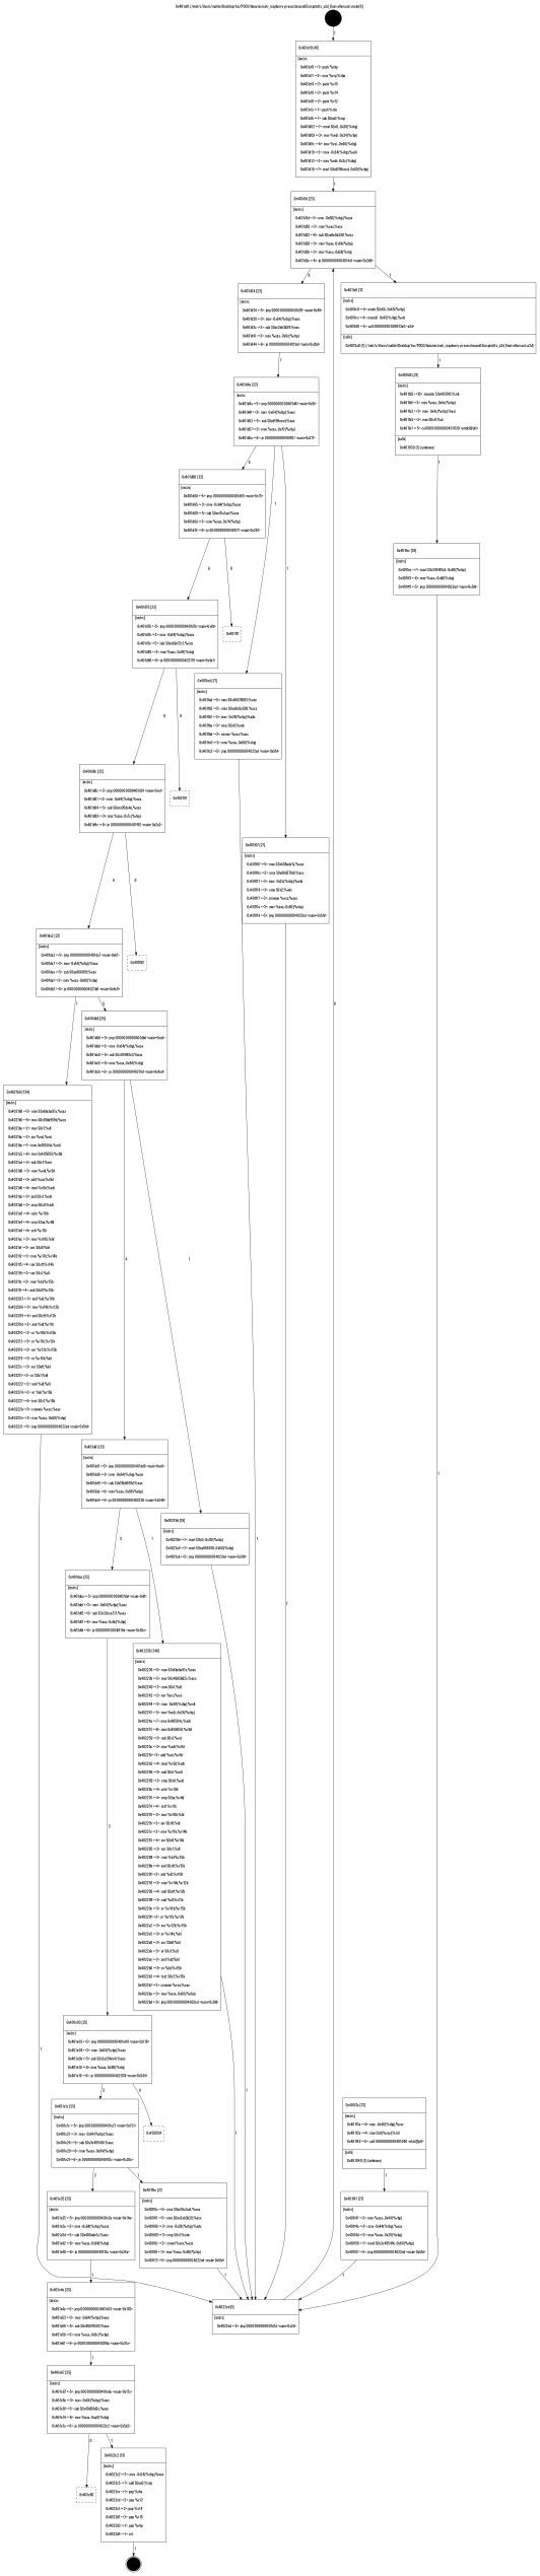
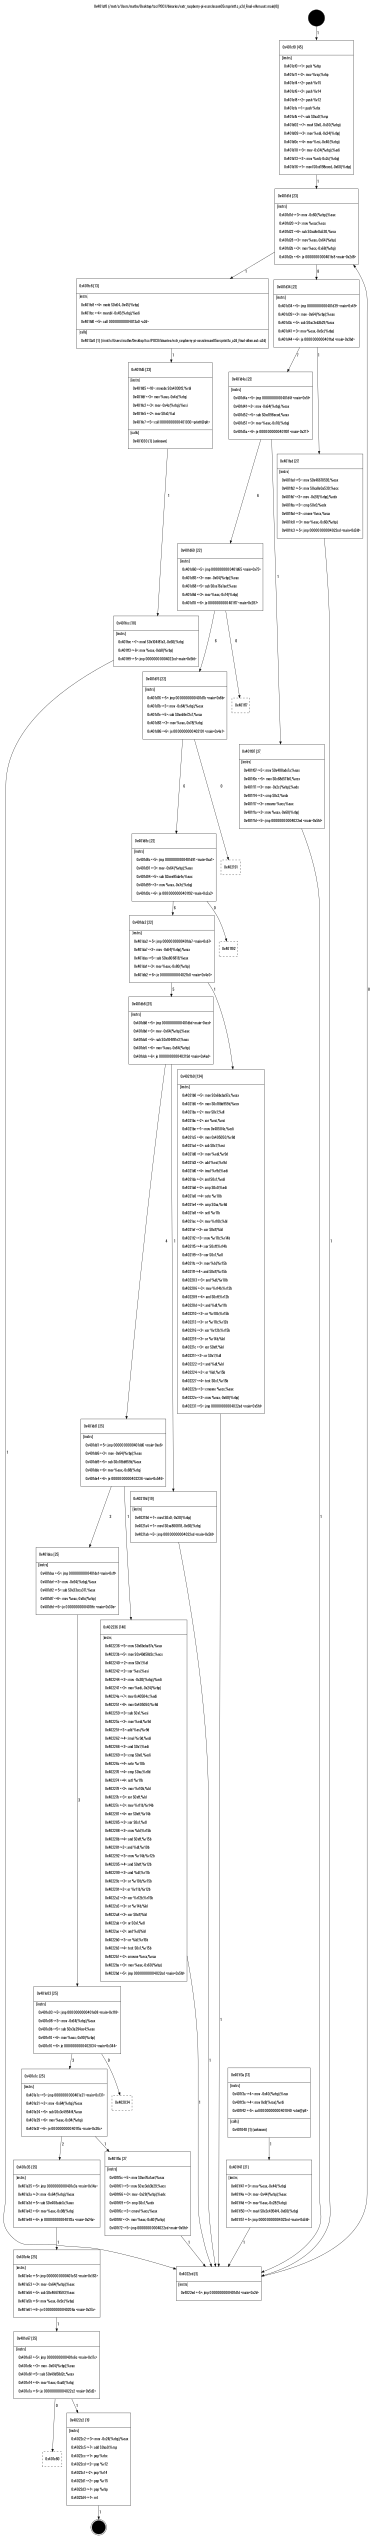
  digraph {
    fontname=Oswald
    label="0x401cf0 (/mnt/c/Users/mathe/Desktop/tcc/POCII/binaries/extr_raspberry-pi-ossrclesson05srcprintf.c_a2d_Final-ollvm.out::main(0))"
    labelloc=t
    node [fontname=Oswald shape=record]
    edge [fontname=Oswald]
    Entry [fillcolor=black height=0.3 shape=circle style=filled width=0.3]
    n2 [label="{\n     0x401cf0 [45]\l\n     | [instrs]\l\n     &nbsp;&nbsp;0x401cf0 \<+1\>: push %rbp\l\n     &nbsp;&nbsp;0x401cf1 \<+3\>: mov %rsp,%rbp\l\n     &nbsp;&nbsp;0x401cf4 \<+2\>: push %r15\l\n     &nbsp;&nbsp;0x401cf6 \<+2\>: push %r14\l\n     &nbsp;&nbsp;0x401cf8 \<+2\>: push %r12\l\n     &nbsp;&nbsp;0x401cfa \<+1\>: push %rbx\l\n     &nbsp;&nbsp;0x401cfb \<+7\>: sub $0xa0,%rsp\l\n     &nbsp;&nbsp;0x401d02 \<+7\>: movl $0x0,-0x30(%rbp)\l\n     &nbsp;&nbsp;0x401d09 \<+3\>: mov %edi,-0x34(%rbp)\l\n     &nbsp;&nbsp;0x401d0c \<+4\>: mov %rsi,-0x40(%rbp)\l\n     &nbsp;&nbsp;0x401d10 \<+3\>: mov -0x34(%rbp),%edi\l\n     &nbsp;&nbsp;0x401d13 \<+3\>: mov %edi,-0x2c(%rbp)\l\n     &nbsp;&nbsp;0x401d16 \<+7\>: movl $0xd198eced,-0x60(%rbp)\l\n  }"]
    n3 [label="{\n     0x401d1d [23]\l\n     | [instrs]\l\n     &nbsp;&nbsp;0x401d1d \<+3\>: mov -0x60(%rbp),%eax\l\n     &nbsp;&nbsp;0x401d20 \<+2\>: mov %eax,%ecx\l\n     &nbsp;&nbsp;0x401d22 \<+6\>: sub $0xa8e0a530,%ecx\l\n     &nbsp;&nbsp;0x401d28 \<+3\>: mov %eax,-0x64(%rbp)\l\n     &nbsp;&nbsp;0x401d2b \<+3\>: mov %ecx,-0x68(%rbp)\l\n     &nbsp;&nbsp;0x401d2e \<+6\>: je 0000000000401fc8 \<main+0x2d8\>\l\n  }"]
    n4 [label="{\n     0x401fc8 [13]\l\n     | [instrs]\l\n     &nbsp;&nbsp;0x401fc8 \<+4\>: movb $0x64,-0x45(%rbp)\l\n     &nbsp;&nbsp;0x401fcc \<+4\>: movsbl -0x45(%rbp),%edi\l\n     &nbsp;&nbsp;0x401fd0 \<+5\>: call 00000000004013a0 \<a2d\>\l\n     | [calls]\l\n     &nbsp;&nbsp;0x4013a0 \{1\} (/mnt/c/Users/mathe/Desktop/tcc/POCII/binaries/extr_raspberry-pi-ossrclesson05srcprintf.c_a2d_Final-ollvm.out::a2d)\l\n  }"]
    n5 [label="{\n     0x401d34 [22]\l\n     | [instrs]\l\n     &nbsp;&nbsp;0x401d34 \<+5\>: jmp 0000000000401d39 \<main+0x49\>\l\n     &nbsp;&nbsp;0x401d39 \<+3\>: mov -0x64(%rbp),%eax\l\n     &nbsp;&nbsp;0x401d3c \<+5\>: sub $0xc3eb3b29,%eax\l\n     &nbsp;&nbsp;0x401d41 \<+3\>: mov %eax,-0x6c(%rbp)\l\n     &nbsp;&nbsp;0x401d44 \<+6\>: je 0000000000401fad \<main+0x2bd\>\l\n  }"]
    n6 [label="{\n     0x401fd5 [23]\l\n     | [instrs]\l\n     &nbsp;&nbsp;0x401fd5 \<+10\>: movabs $0x4030f2,%rdi\l\n     &nbsp;&nbsp;0x401fdf \<+3\>: mov %eax,-0x4c(%rbp)\l\n     &nbsp;&nbsp;0x401fe2 \<+3\>: mov -0x4c(%rbp),%esi\l\n     &nbsp;&nbsp;0x401fe5 \<+2\>: mov $0x0,%al\l\n     &nbsp;&nbsp;0x401fe7 \<+5\>: call 0000000000401030 \<printf@plt\>\l\n     | [calls]\l\n     &nbsp;&nbsp;0x401030 \{1\} (unknown)\l\n  }"]
    n7 [label="{\n     0x401fad [27]\l\n     | [instrs]\l\n     &nbsp;&nbsp;0x401fad \<+5\>: mov $0x46678593,%eax\l\n     &nbsp;&nbsp;0x401fb2 \<+5\>: mov $0xa8e0a530,%ecx\l\n     &nbsp;&nbsp;0x401fb7 \<+3\>: mov -0x28(%rbp),%edx\l\n     &nbsp;&nbsp;0x401fba \<+3\>: cmp $0x0,%edx\l\n     &nbsp;&nbsp;0x401fbd \<+3\>: cmove %ecx,%eax\l\n     &nbsp;&nbsp;0x401fc0 \<+3\>: mov %eax,-0x60(%rbp)\l\n     &nbsp;&nbsp;0x401fc3 \<+5\>: jmp 00000000004022ed \<main+0x5fd\>\l\n  }"]
    n8 [label="{\n     0x401d4a [22]\l\n     | [instrs]\l\n     &nbsp;&nbsp;0x401d4a \<+5\>: jmp 0000000000401d4f \<main+0x5f\>\l\n     &nbsp;&nbsp;0x401d4f \<+3\>: mov -0x64(%rbp),%eax\l\n     &nbsp;&nbsp;0x401d52 \<+5\>: sub $0xd198eced,%eax\l\n     &nbsp;&nbsp;0x401d57 \<+3\>: mov %eax,-0x70(%rbp)\l\n     &nbsp;&nbsp;0x401d5a \<+6\>: je 0000000000401f07 \<main+0x217\>\l\n  }"]
    n9 [label="{\n     0x401fec [18]\l\n     | [instrs]\l\n     &nbsp;&nbsp;0x401fec \<+7\>: movl $0x104f81e3,-0x60(%rbp)\l\n     &nbsp;&nbsp;0x401ff3 \<+6\>: mov %eax,-0xb8(%rbp)\l\n     &nbsp;&nbsp;0x401ff9 \<+5\>: jmp 00000000004022ed \<main+0x5fd\>\l\n  }"]
    n10 [label="{\n     0x4022ed [5]\l\n     | [instrs]\l\n     &nbsp;&nbsp;0x4022ed \<+5\>: jmp 0000000000401d1d \<main+0x2d\>\l\n  }"]
    n11 [label="{\n     0x401f07 [27]\l\n     | [instrs]\l\n     &nbsp;&nbsp;0x401f07 \<+5\>: mov $0x408ade7a,%eax\l\n     &nbsp;&nbsp;0x401f0c \<+5\>: mov $0x68d571b6,%ecx\l\n     &nbsp;&nbsp;0x401f11 \<+3\>: mov -0x2c(%rbp),%edx\l\n     &nbsp;&nbsp;0x401f14 \<+3\>: cmp $0x2,%edx\l\n     &nbsp;&nbsp;0x401f17 \<+3\>: cmovne %ecx,%eax\l\n     &nbsp;&nbsp;0x401f1a \<+3\>: mov %eax,-0x60(%rbp)\l\n     &nbsp;&nbsp;0x401f1d \<+5\>: jmp 00000000004022ed \<main+0x5fd\>\l\n  }"]
    n12 [label="{\n     0x401d60 [22]\l\n     | [instrs]\l\n     &nbsp;&nbsp;0x401d60 \<+5\>: jmp 0000000000401d65 \<main+0x75\>\l\n     &nbsp;&nbsp;0x401d65 \<+3\>: mov -0x64(%rbp),%eax\l\n     &nbsp;&nbsp;0x401d68 \<+5\>: sub $0xe76a1aef,%eax\l\n     &nbsp;&nbsp;0x401d6d \<+3\>: mov %eax,-0x74(%rbp)\l\n     &nbsp;&nbsp;0x401d70 \<+6\>: je 0000000000401f77 \<main+0x287\>\l\n  }"]
    Exit [fillcolor=black height=0.3 peripheries=2 shape=circle style=filled width=0.3]
    n14 [label="{\n     0x401f77\l\n  }" style=dashed]
    n15 [label="{\n     0x401d76 [22]\l\n     | [instrs]\l\n     &nbsp;&nbsp;0x401d76 \<+5\>: jmp 0000000000401d7b \<main+0x8b\>\l\n     &nbsp;&nbsp;0x401d7b \<+3\>: mov -0x64(%rbp),%eax\l\n     &nbsp;&nbsp;0x401d7e \<+5\>: sub $0xeb9e72c7,%eax\l\n     &nbsp;&nbsp;0x401d83 \<+3\>: mov %eax,-0x78(%rbp)\l\n     &nbsp;&nbsp;0x401d86 \<+6\>: je 0000000000402191 \<main+0x4a1\>\l\n  }"]
    n16 [label="{\n     0x401e80\l\n  }" style=dashed]
    n17 [label="{\n     0x402191\l\n  }" style=dashed]
    n18 [label="{\n     0x401d8c [22]\l\n     | [instrs]\l\n     &nbsp;&nbsp;0x401d8c \<+5\>: jmp 0000000000401d91 \<main+0xa1\>\l\n     &nbsp;&nbsp;0x401d91 \<+3\>: mov -0x64(%rbp),%eax\l\n     &nbsp;&nbsp;0x401d94 \<+5\>: sub $0xee95da4e,%eax\l\n     &nbsp;&nbsp;0x401d99 \<+3\>: mov %eax,-0x7c(%rbp)\l\n     &nbsp;&nbsp;0x401d9c \<+6\>: je 0000000000401f92 \<main+0x2a2\>\l\n  }"]
    n19 [label="{\n     0x4022c2 [19]\l\n     | [instrs]\l\n     &nbsp;&nbsp;0x4022c2 \<+3\>: mov -0x24(%rbp),%eax\l\n     &nbsp;&nbsp;0x4022c5 \<+7\>: add $0xa0,%rsp\l\n     &nbsp;&nbsp;0x4022cc \<+1\>: pop %rbx\l\n     &nbsp;&nbsp;0x4022cd \<+2\>: pop %r12\l\n     &nbsp;&nbsp;0x4022cf \<+2\>: pop %r14\l\n     &nbsp;&nbsp;0x4022d1 \<+2\>: pop %r15\l\n     &nbsp;&nbsp;0x4022d3 \<+1\>: pop %rbp\l\n     &nbsp;&nbsp;0x4022d4 \<+1\>: ret\l\n  }"]
    n20 [label="{\n     0x401f92\l\n  }" style=dashed]
    n21 [label="{\n     0x401da2 [22]\l\n     | [instrs]\l\n     &nbsp;&nbsp;0x401da2 \<+5\>: jmp 0000000000401da7 \<main+0xb7\>\l\n     &nbsp;&nbsp;0x401da7 \<+3\>: mov -0x64(%rbp),%eax\l\n     &nbsp;&nbsp;0x401daa \<+5\>: sub $0xa806818,%eax\l\n     &nbsp;&nbsp;0x401daf \<+3\>: mov %eax,-0x80(%rbp)\l\n     &nbsp;&nbsp;0x401db2 \<+6\>: je 00000000004021b0 \<main+0x4c0\>\l\n  }"]
    n22 [label="{\n     0x401e67 [25]\l\n     | [instrs]\l\n     &nbsp;&nbsp;0x401e67 \<+5\>: jmp 0000000000401e6c \<main+0x17c\>\l\n     &nbsp;&nbsp;0x401e6c \<+3\>: mov -0x64(%rbp),%eax\l\n     &nbsp;&nbsp;0x401e6f \<+5\>: sub $0x49d58d2c,%eax\l\n     &nbsp;&nbsp;0x401e74 \<+6\>: mov %eax,-0xa0(%rbp)\l\n     &nbsp;&nbsp;0x401e7a \<+6\>: je 00000000004022c2 \<main+0x5d2\>\l\n  }"]
    n23 [label="{\n     0x4021b0 [134]\l\n     | [instrs]\l\n     &nbsp;&nbsp;0x4021b0 \<+5\>: mov $0x6bcba97a,%eax\l\n     &nbsp;&nbsp;0x4021b5 \<+5\>: mov $0x18bb959d,%ecx\l\n     &nbsp;&nbsp;0x4021ba \<+2\>: mov $0x1,%dl\l\n     &nbsp;&nbsp;0x4021bc \<+2\>: xor %esi,%esi\l\n     &nbsp;&nbsp;0x4021be \<+7\>: mov 0x40504c,%edi\l\n     &nbsp;&nbsp;0x4021c5 \<+8\>: mov 0x405050,%r8d\l\n     &nbsp;&nbsp;0x4021cd \<+3\>: sub $0x1,%esi\l\n     &nbsp;&nbsp;0x4021d0 \<+3\>: mov %edi,%r9d\l\n     &nbsp;&nbsp;0x4021d3 \<+3\>: add %esi,%r9d\l\n     &nbsp;&nbsp;0x4021d6 \<+4\>: imul %r9d,%edi\l\n     &nbsp;&nbsp;0x4021da \<+3\>: and $0x1,%edi\l\n     &nbsp;&nbsp;0x4021dd \<+3\>: cmp $0x0,%edi\l\n     &nbsp;&nbsp;0x4021e0 \<+4\>: sete %r10b\l\n     &nbsp;&nbsp;0x4021e4 \<+4\>: cmp $0xa,%r8d\l\n     &nbsp;&nbsp;0x4021e8 \<+4\>: setl %r11b\l\n     &nbsp;&nbsp;0x4021ec \<+3\>: mov %r10b,%bl\l\n     &nbsp;&nbsp;0x4021ef \<+3\>: xor $0xff,%bl\l\n     &nbsp;&nbsp;0x4021f2 \<+3\>: mov %r11b,%r14b\l\n     &nbsp;&nbsp;0x4021f5 \<+4\>: xor $0xff,%r14b\l\n     &nbsp;&nbsp;0x4021f9 \<+3\>: xor $0x1,%dl\l\n     &nbsp;&nbsp;0x4021fc \<+3\>: mov %bl,%r15b\l\n     &nbsp;&nbsp;0x4021ff \<+4\>: and $0xff,%r15b\l\n     &nbsp;&nbsp;0x402203 \<+3\>: and %dl,%r10b\l\n     &nbsp;&nbsp;0x402206 \<+3\>: mov %r14b,%r12b\l\n     &nbsp;&nbsp;0x402209 \<+4\>: and $0xff,%r12b\l\n     &nbsp;&nbsp;0x40220d \<+3\>: and %dl,%r11b\l\n     &nbsp;&nbsp;0x402210 \<+3\>: or %r10b,%r15b\l\n     &nbsp;&nbsp;0x402213 \<+3\>: or %r11b,%r12b\l\n     &nbsp;&nbsp;0x402216 \<+3\>: xor %r12b,%r15b\l\n     &nbsp;&nbsp;0x402219 \<+3\>: or %r14b,%bl\l\n     &nbsp;&nbsp;0x40221c \<+3\>: xor $0xff,%bl\l\n     &nbsp;&nbsp;0x40221f \<+3\>: or $0x1,%dl\l\n     &nbsp;&nbsp;0x402222 \<+2\>: and %dl,%bl\l\n     &nbsp;&nbsp;0x402224 \<+3\>: or %bl,%r15b\l\n     &nbsp;&nbsp;0x402227 \<+4\>: test $0x1,%r15b\l\n     &nbsp;&nbsp;0x40222b \<+3\>: cmovne %ecx,%eax\l\n     &nbsp;&nbsp;0x40222e \<+3\>: mov %eax,-0x60(%rbp)\l\n     &nbsp;&nbsp;0x402231 \<+5\>: jmp 00000000004022ed \<main+0x5fd\>\l\n  }"]
    n24 [label="{\n     0x401db8 [25]\l\n     | [instrs]\l\n     &nbsp;&nbsp;0x401db8 \<+5\>: jmp 0000000000401dbd \<main+0xcd\>\l\n     &nbsp;&nbsp;0x401dbd \<+3\>: mov -0x64(%rbp),%eax\l\n     &nbsp;&nbsp;0x401dc0 \<+5\>: sub $0x104f81e3,%eax\l\n     &nbsp;&nbsp;0x401dc5 \<+6\>: mov %eax,-0x84(%rbp)\l\n     &nbsp;&nbsp;0x401dcb \<+6\>: je 000000000040219d \<main+0x4ad\>\l\n  }"]
    n25 [label="{\n     0x40219d [19]\l\n     | [instrs]\l\n     &nbsp;&nbsp;0x40219d \<+7\>: movl $0x0,-0x30(%rbp)\l\n     &nbsp;&nbsp;0x4021a4 \<+7\>: movl $0xa806818,-0x60(%rbp)\l\n     &nbsp;&nbsp;0x4021ab \<+5\>: jmp 00000000004022ed \<main+0x5fd\>\l\n  }"]
    n26 [label="{\n     0x401dd1 [25]\l\n     | [instrs]\l\n     &nbsp;&nbsp;0x401dd1 \<+5\>: jmp 0000000000401dd6 \<main+0xe6\>\l\n     &nbsp;&nbsp;0x401dd6 \<+3\>: mov -0x64(%rbp),%eax\l\n     &nbsp;&nbsp;0x401dd9 \<+5\>: sub $0x18bb959d,%eax\l\n     &nbsp;&nbsp;0x401dde \<+6\>: mov %eax,-0x88(%rbp)\l\n     &nbsp;&nbsp;0x401de4 \<+6\>: je 0000000000402236 \<main+0x546\>\l\n  }"]
    n27 [label="{\n     0x402236 [140]\l\n     | [instrs]\l\n     &nbsp;&nbsp;0x402236 \<+5\>: mov $0x6bcba97a,%eax\l\n     &nbsp;&nbsp;0x40223b \<+5\>: mov $0x49d58d2c,%ecx\l\n     &nbsp;&nbsp;0x402240 \<+2\>: mov $0x1,%dl\l\n     &nbsp;&nbsp;0x402242 \<+2\>: xor %esi,%esi\l\n     &nbsp;&nbsp;0x402244 \<+3\>: mov -0x30(%rbp),%edi\l\n     &nbsp;&nbsp;0x402247 \<+3\>: mov %edi,-0x24(%rbp)\l\n     &nbsp;&nbsp;0x40224a \<+7\>: mov 0x40504c,%edi\l\n     &nbsp;&nbsp;0x402251 \<+8\>: mov 0x405050,%r8d\l\n     &nbsp;&nbsp;0x402259 \<+3\>: sub $0x1,%esi\l\n     &nbsp;&nbsp;0x40225c \<+3\>: mov %edi,%r9d\l\n     &nbsp;&nbsp;0x40225f \<+3\>: add %esi,%r9d\l\n     &nbsp;&nbsp;0x402262 \<+4\>: imul %r9d,%edi\l\n     &nbsp;&nbsp;0x402266 \<+3\>: and $0x1,%edi\l\n     &nbsp;&nbsp;0x402269 \<+3\>: cmp $0x0,%edi\l\n     &nbsp;&nbsp;0x40226c \<+4\>: sete %r10b\l\n     &nbsp;&nbsp;0x402270 \<+4\>: cmp $0xa,%r8d\l\n     &nbsp;&nbsp;0x402274 \<+4\>: setl %r11b\l\n     &nbsp;&nbsp;0x402278 \<+3\>: mov %r10b,%bl\l\n     &nbsp;&nbsp;0x40227b \<+3\>: xor $0xff,%bl\l\n     &nbsp;&nbsp;0x40227e \<+3\>: mov %r11b,%r14b\l\n     &nbsp;&nbsp;0x402281 \<+4\>: xor $0xff,%r14b\l\n     &nbsp;&nbsp;0x402285 \<+3\>: xor $0x1,%dl\l\n     &nbsp;&nbsp;0x402288 \<+3\>: mov %bl,%r15b\l\n     &nbsp;&nbsp;0x40228b \<+4\>: and $0xff,%r15b\l\n     &nbsp;&nbsp;0x40228f \<+3\>: and %dl,%r10b\l\n     &nbsp;&nbsp;0x402292 \<+3\>: mov %r14b,%r12b\l\n     &nbsp;&nbsp;0x402295 \<+4\>: and $0xff,%r12b\l\n     &nbsp;&nbsp;0x402299 \<+3\>: and %dl,%r11b\l\n     &nbsp;&nbsp;0x40229c \<+3\>: or %r10b,%r15b\l\n     &nbsp;&nbsp;0x40229f \<+3\>: or %r11b,%r12b\l\n     &nbsp;&nbsp;0x4022a2 \<+3\>: xor %r12b,%r15b\l\n     &nbsp;&nbsp;0x4022a5 \<+3\>: or %r14b,%bl\l\n     &nbsp;&nbsp;0x4022a8 \<+3\>: xor $0xff,%bl\l\n     &nbsp;&nbsp;0x4022ab \<+3\>: or $0x1,%dl\l\n     &nbsp;&nbsp;0x4022ae \<+2\>: and %dl,%bl\l\n     &nbsp;&nbsp;0x4022b0 \<+3\>: or %bl,%r15b\l\n     &nbsp;&nbsp;0x4022b3 \<+4\>: test $0x1,%r15b\l\n     &nbsp;&nbsp;0x4022b7 \<+3\>: cmovne %ecx,%eax\l\n     &nbsp;&nbsp;0x4022ba \<+3\>: mov %eax,-0x60(%rbp)\l\n     &nbsp;&nbsp;0x4022bd \<+5\>: jmp 00000000004022ed \<main+0x5fd\>\l\n  }"]
    n28 [label="{\n     0x401dea [25]\l\n     | [instrs]\l\n     &nbsp;&nbsp;0x401dea \<+5\>: jmp 0000000000401def \<main+0xff\>\l\n     &nbsp;&nbsp;0x401def \<+3\>: mov -0x64(%rbp),%eax\l\n     &nbsp;&nbsp;0x401df2 \<+5\>: sub $0x33cca311,%eax\l\n     &nbsp;&nbsp;0x401df7 \<+6\>: mov %eax,-0x8c(%rbp)\l\n     &nbsp;&nbsp;0x401dfd \<+6\>: je 0000000000401ffe \<main+0x30e\>\l\n  }"]
    n29 [label="{\n     0x401e03 [25]\l\n     | [instrs]\l\n     &nbsp;&nbsp;0x401e03 \<+5\>: jmp 0000000000401e08 \<main+0x118\>\l\n     &nbsp;&nbsp;0x401e08 \<+3\>: mov -0x64(%rbp),%eax\l\n     &nbsp;&nbsp;0x401e0b \<+5\>: sub $0x3a294ce4,%eax\l\n     &nbsp;&nbsp;0x401e10 \<+6\>: mov %eax,-0x90(%rbp)\l\n     &nbsp;&nbsp;0x401e16 \<+6\>: je 0000000000402034 \<main+0x344\>\l\n  }"]
    n30 [label="{\n     0x401f47 [21]\l\n     | [instrs]\l\n     &nbsp;&nbsp;0x401f47 \<+3\>: mov %eax,-0x44(%rbp)\l\n     &nbsp;&nbsp;0x401f4a \<+3\>: mov -0x44(%rbp),%eax\l\n     &nbsp;&nbsp;0x401f4d \<+3\>: mov %eax,-0x28(%rbp)\l\n     &nbsp;&nbsp;0x401f50 \<+7\>: movl $0x3c4954f4,-0x60(%rbp)\l\n     &nbsp;&nbsp;0x401f57 \<+5\>: jmp 00000000004022ed \<main+0x5fd\>\l\n  }"]
    n31 [label="{\n     0x402034\l\n  }" style=dashed]
    n32 [label="{\n     0x401e1c [25]\l\n     | [instrs]\l\n     &nbsp;&nbsp;0x401e1c \<+5\>: jmp 0000000000401e21 \<main+0x131\>\l\n     &nbsp;&nbsp;0x401e21 \<+3\>: mov -0x64(%rbp),%eax\l\n     &nbsp;&nbsp;0x401e24 \<+5\>: sub $0x3c4954f4,%eax\l\n     &nbsp;&nbsp;0x401e29 \<+6\>: mov %eax,-0x94(%rbp)\l\n     &nbsp;&nbsp;0x401e2f \<+6\>: je 0000000000401f5c \<main+0x26c\>\l\n  }"]
    n33 [label="{\n     0x401e4e [25]\l\n     | [instrs]\l\n     &nbsp;&nbsp;0x401e4e \<+5\>: jmp 0000000000401e53 \<main+0x163\>\l\n     &nbsp;&nbsp;0x401e53 \<+3\>: mov -0x64(%rbp),%eax\l\n     &nbsp;&nbsp;0x401e56 \<+5\>: sub $0x46678593,%eax\l\n     &nbsp;&nbsp;0x401e5b \<+6\>: mov %eax,-0x9c(%rbp)\l\n     &nbsp;&nbsp;0x401e61 \<+6\>: je 000000000040206a \<main+0x37a\>\l\n  }"]
    n34 [label="{\n     0x401e35 [25]\l\n     | [instrs]\l\n     &nbsp;&nbsp;0x401e35 \<+5\>: jmp 0000000000401e3a \<main+0x14a\>\l\n     &nbsp;&nbsp;0x401e3a \<+3\>: mov -0x64(%rbp),%eax\l\n     &nbsp;&nbsp;0x401e3d \<+5\>: sub $0x408ade7a,%eax\l\n     &nbsp;&nbsp;0x401e42 \<+6\>: mov %eax,-0x98(%rbp)\l\n     &nbsp;&nbsp;0x401e48 \<+6\>: je 0000000000401f3a \<main+0x24a\>\l\n  }"]
    n35 [label="{\n     0x401f5c [27]\l\n     | [instrs]\l\n     &nbsp;&nbsp;0x401f5c \<+5\>: mov $0xe76a1aef,%eax\l\n     &nbsp;&nbsp;0x401f61 \<+5\>: mov $0xc3eb3b29,%ecx\l\n     &nbsp;&nbsp;0x401f66 \<+3\>: mov -0x28(%rbp),%edx\l\n     &nbsp;&nbsp;0x401f69 \<+3\>: cmp $0x1,%edx\l\n     &nbsp;&nbsp;0x401f6c \<+3\>: cmovl %ecx,%eax\l\n     &nbsp;&nbsp;0x401f6f \<+3\>: mov %eax,-0x60(%rbp)\l\n     &nbsp;&nbsp;0x401f72 \<+5\>: jmp 00000000004022ed \<main+0x5fd\>\l\n  }"]
    n36 [label="{\n     0x401f3a [13]\l\n     | [instrs]\l\n     &nbsp;&nbsp;0x401f3a \<+4\>: mov -0x40(%rbp),%rax\l\n     &nbsp;&nbsp;0x401f3e \<+4\>: mov 0x8(%rax),%rdi\l\n     &nbsp;&nbsp;0x401f42 \<+5\>: call 0000000000401040 \<atoi@plt\>\l\n     | [calls]\l\n     &nbsp;&nbsp;0x401040 \{1\} (unknown)\l\n  }"]
    Entry -> n2 [label=" 1"]
    n2 -> n3 [label=" 1"]
    n3 -> n4 [label=" 1"]
    n3 -> n5 [label=" 8"]
    n4 -> n6 [label=" 1"]
-   n8 -> n7 [label=" 1"]
+   n5 -> n7 [label=" 1"]
    n5 -> n8 [label=" 7"]
    n6 -> n9 [label=" 1"]
    n7 -> n10 [label=" 1"]
    n8 -> n11 [label=" 1"]
    n8 -> n12 [label=" 6"]
    n9 -> n10 [label=" 1"]
    n10 -> n3 [label=" 8"]
    n11 -> n10 [label=" 1"]
    n12 -> n14 [label=" 0"]
    n12 -> n15 [label=" 6"]
    n15 -> n17 [label=" 0"]
    n15 -> n18 [label=" 6"]
    n18 -> n20 [label=" 0"]
    n18 -> n21 [label=" 6"]
    n19 -> Exit [label=" 1"]
    n21 -> n23 [label=" 1"]
    n21 -> n24 [label=" 5"]
    n22 -> n16 [label=" 0"]
    n22 -> n19 [label=" 1"]
    n23 -> n10 [label=" 1"]
    n24 -> n25 [label=" 1"]
    n24 -> n26 [label=" 4"]
    n25 -> n10 [label=" 1"]
    n26 -> n27 [label=" 1"]
    n26 -> n28 [label=" 3"]
    n27 -> n10 [label=" 1"]
    n28 -> n29 [label=" 3"]
    n29 -> n31 [label=" 0"]
    n29 -> n32 [label=" 3"]
    n30 -> n10 [label=" 1"]
    n32 -> n34 [label=" 2"]
    n32 -> n35 [label=" 1"]
    n33 -> n22 [label=" 1"]
    n34 -> n33 [label=" 1"]
    n35 -> n10 [label=" 1"]
    n36 -> n30 [label=" 1"]
  }
